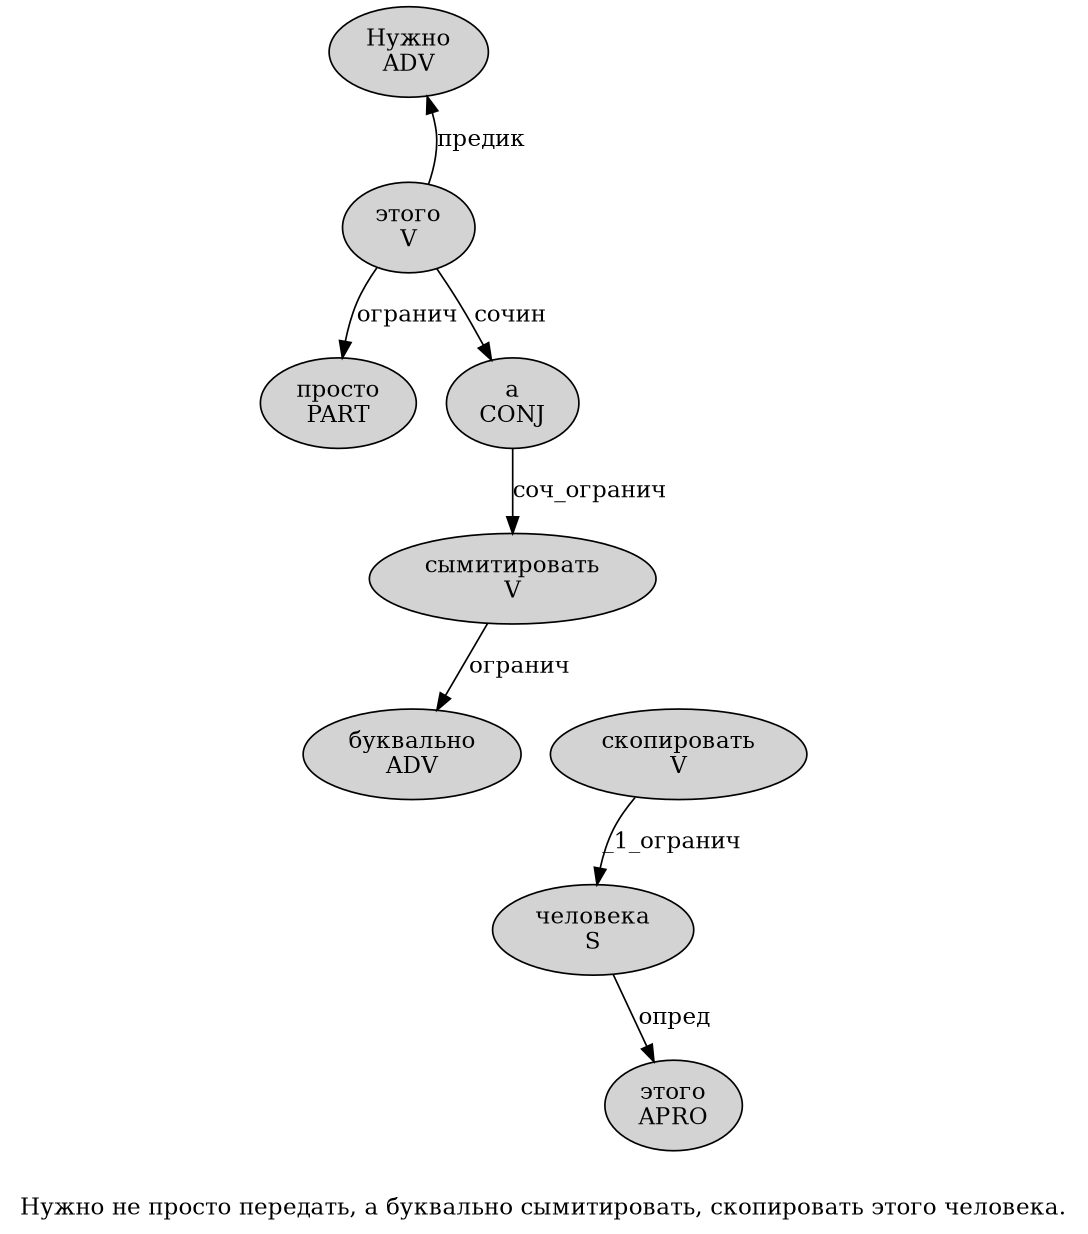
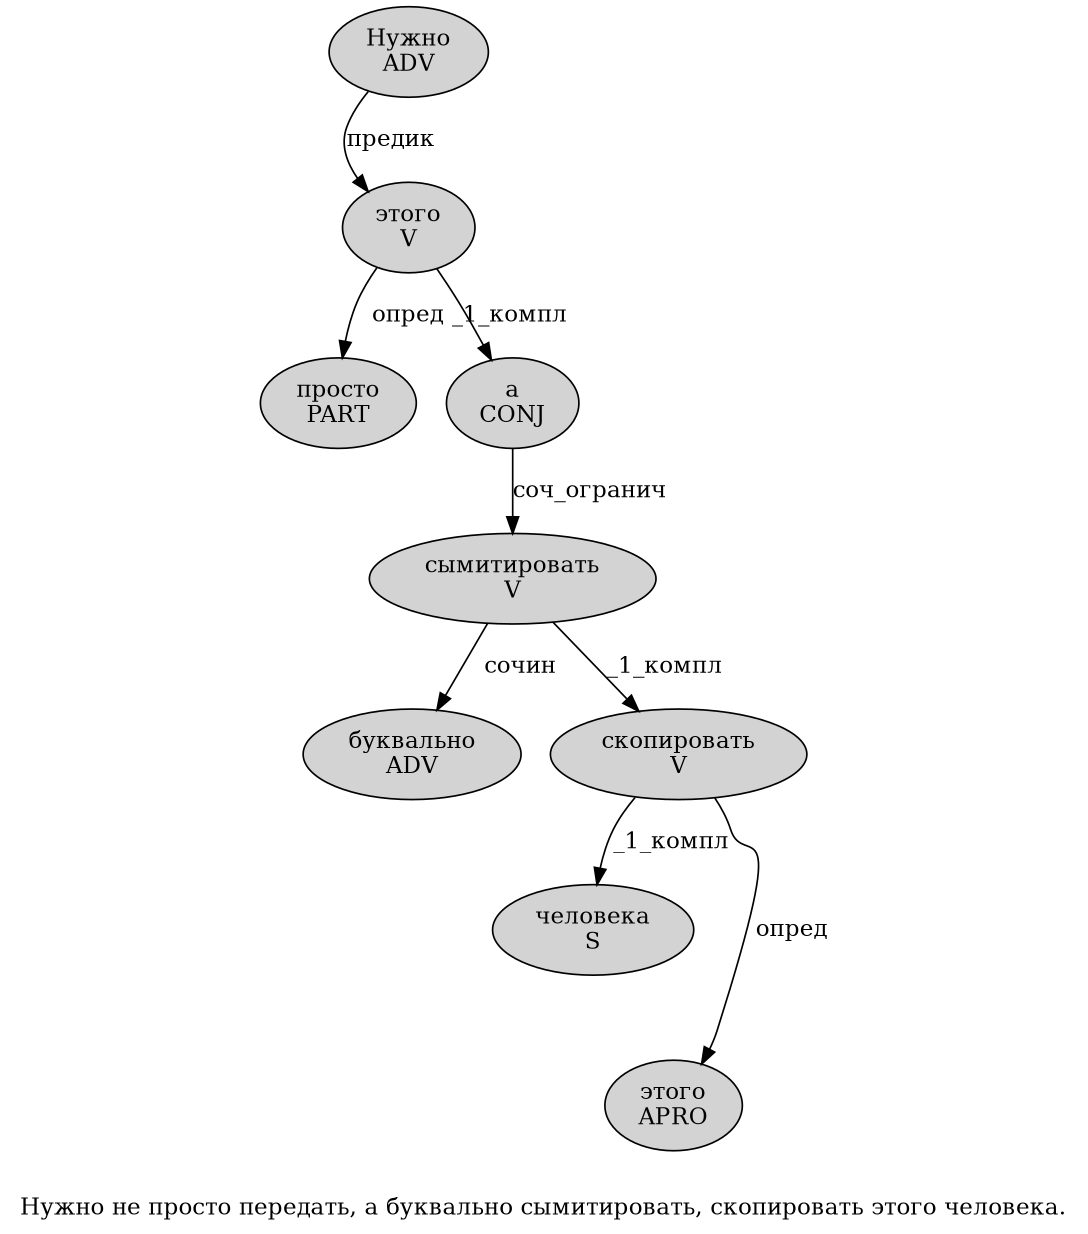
  digraph {
    label="Нужно не просто передать, а буквально сымитировать, скопировать этого человека."
    node [fillcolor=lightgray penwidth=1 shape=ellipse style=filled]
    n1 [label="Нужно\nADV"]
    n2 [label="этого\nV"]
    n3 [label="просто\nPART"]
    n4 [label="а\nCONJ"]
    n5 [label="сымитировать\nV"]
    n6 [label="буквально\nADV"]
    n7 [label="скопировать\nV"]
    n8 [label="человека\nS"]
    n9 [label="этого\nAPRO"]
-   n2 -> n1 [label="предик"]
-   n2 -> n3 [label="огранич"]
-   n2 -> n4 [label="сочин"]
+   n1 -> n2 [label="предик"]
+   n2 -> n3 [label="опред"]
+   n2 -> n4 [label="_1_компл"]
    n4 -> n5 [label="соч_огранич"]
-   n5 -> n6 [label="огранич"]
-   n7 -> n8 [label="_1_огранич"]
-   n8 -> n9 [label="опред"]
+   n5 -> n6 [label="сочин"]
+   n5 -> n7 [label="_1_компл"]
+   n7 -> n8 [label="_1_компл"]
+   n7 -> n9 [label="опред"]
  }
